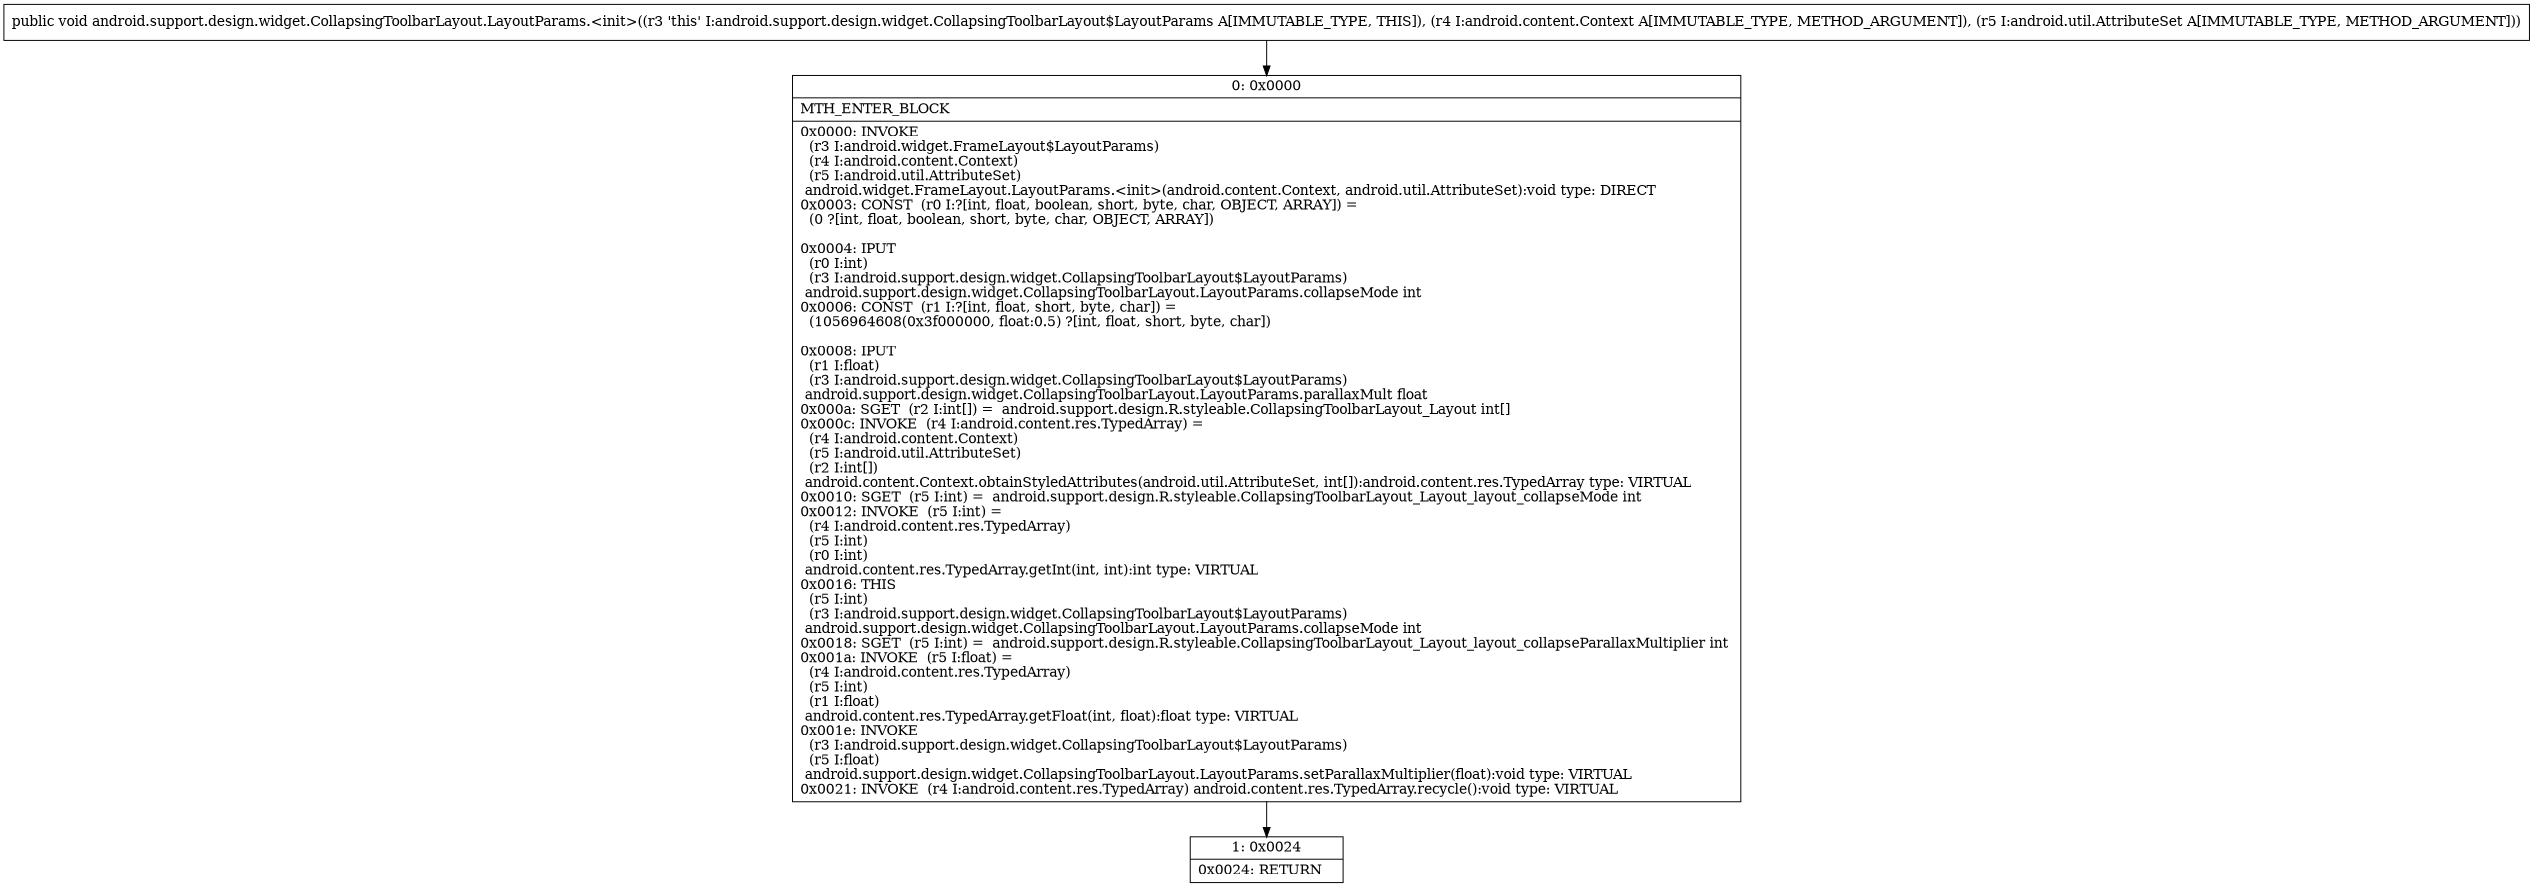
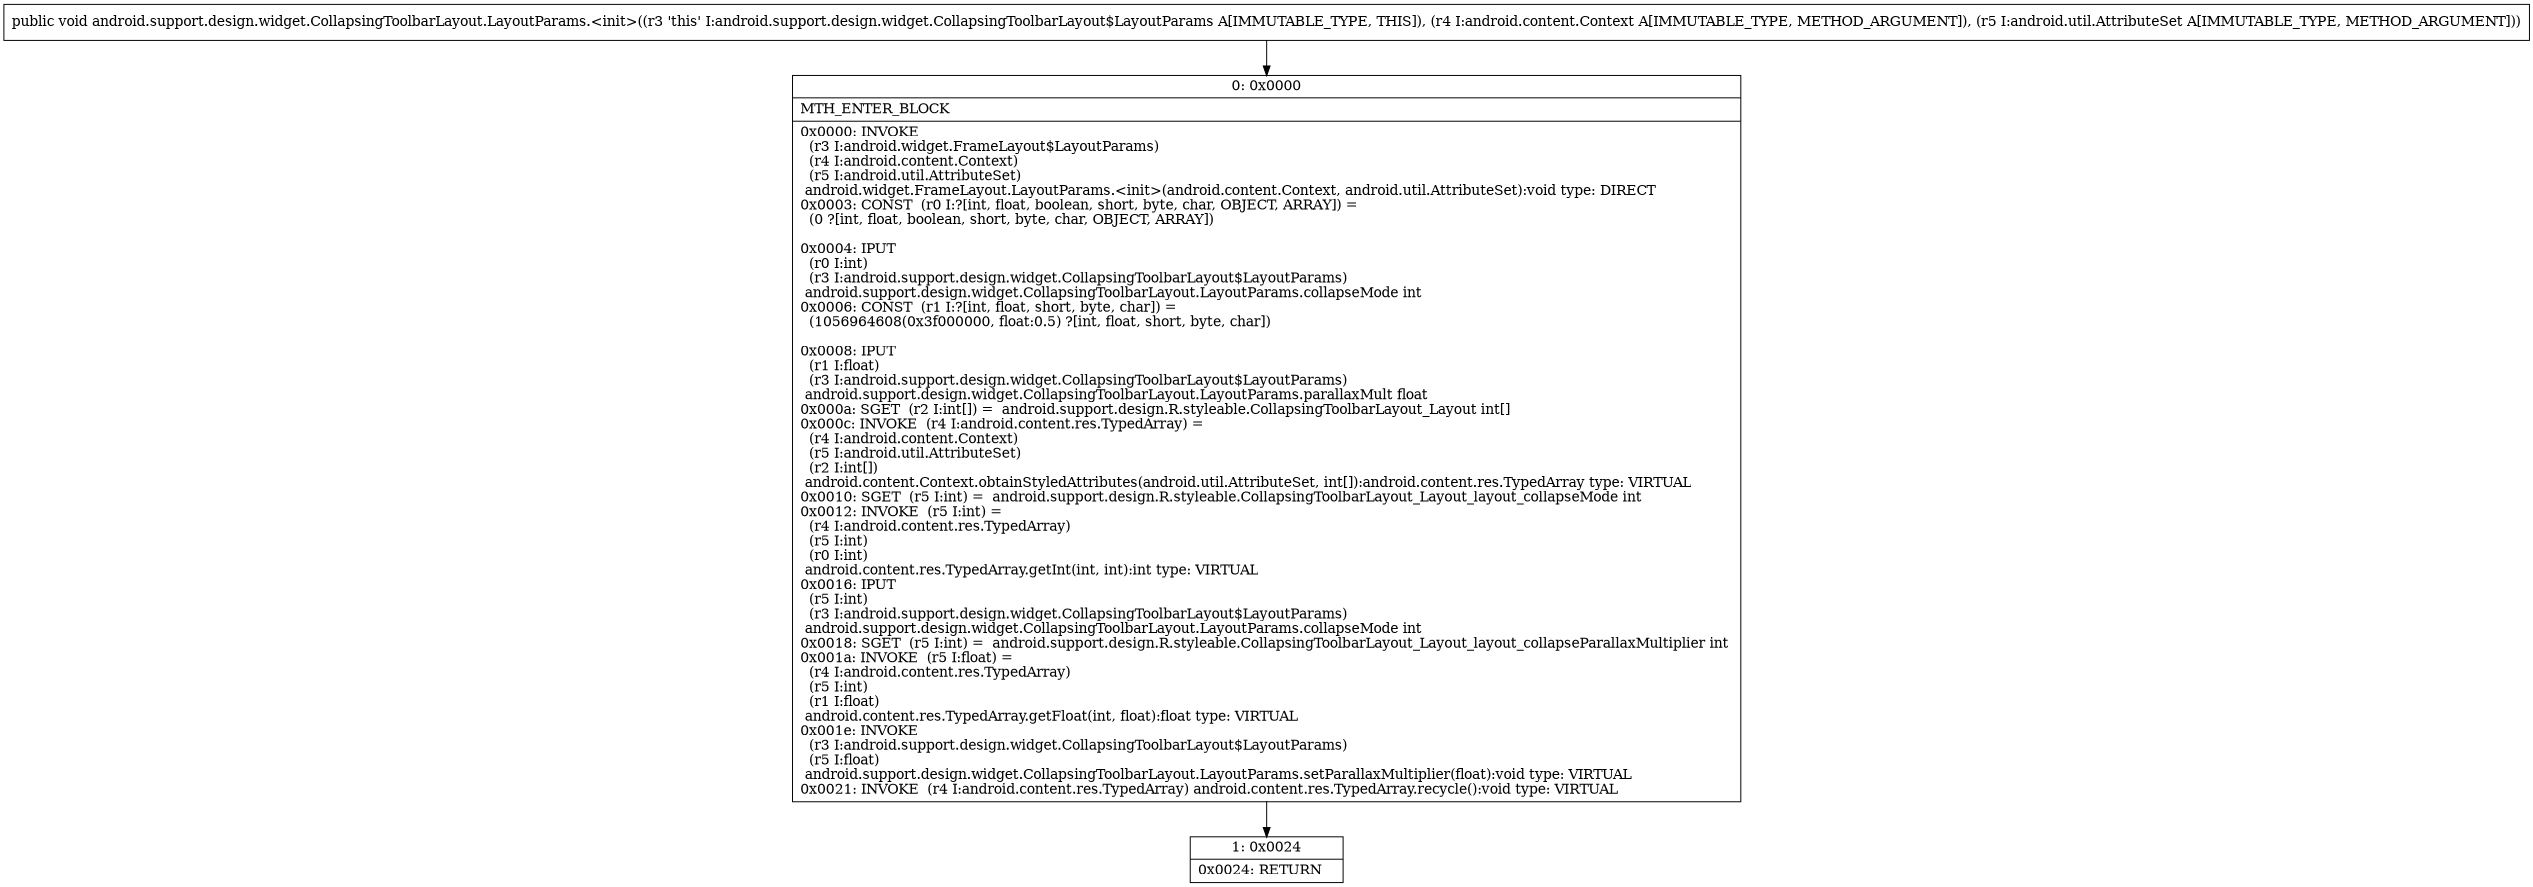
  digraph {
    node [shape=record]
-   n1 [label="{0\:\ 0x0000|MTH_ENTER_BLOCK\l|0x0000: INVOKE  \l  (r3 I:android.widget.FrameLayout$LayoutParams)\l  (r4 I:android.content.Context)\l  (r5 I:android.util.AttributeSet)\l android.widget.FrameLayout.LayoutParams.\<init\>(android.content.Context, android.util.AttributeSet):void type: DIRECT \l0x0003: CONST  (r0 I:?[int, float, boolean, short, byte, char, OBJECT, ARRAY]) = \l  (0 ?[int, float, boolean, short, byte, char, OBJECT, ARRAY])\l \l0x0004: IPUT  \l  (r0 I:int)\l  (r3 I:android.support.design.widget.CollapsingToolbarLayout$LayoutParams)\l android.support.design.widget.CollapsingToolbarLayout.LayoutParams.collapseMode int \l0x0006: CONST  (r1 I:?[int, float, short, byte, char]) = \l  (1056964608(0x3f000000, float:0.5) ?[int, float, short, byte, char])\l \l0x0008: IPUT  \l  (r1 I:float)\l  (r3 I:android.support.design.widget.CollapsingToolbarLayout$LayoutParams)\l android.support.design.widget.CollapsingToolbarLayout.LayoutParams.parallaxMult float \l0x000a: SGET  (r2 I:int[]) =  android.support.design.R.styleable.CollapsingToolbarLayout_Layout int[] \l0x000c: INVOKE  (r4 I:android.content.res.TypedArray) = \l  (r4 I:android.content.Context)\l  (r5 I:android.util.AttributeSet)\l  (r2 I:int[])\l android.content.Context.obtainStyledAttributes(android.util.AttributeSet, int[]):android.content.res.TypedArray type: VIRTUAL \l0x0010: SGET  (r5 I:int) =  android.support.design.R.styleable.CollapsingToolbarLayout_Layout_layout_collapseMode int \l0x0012: INVOKE  (r5 I:int) = \l  (r4 I:android.content.res.TypedArray)\l  (r5 I:int)\l  (r0 I:int)\l android.content.res.TypedArray.getInt(int, int):int type: VIRTUAL \l0x0016: THIS  \l  (r5 I:int)\l  (r3 I:android.support.design.widget.CollapsingToolbarLayout$LayoutParams)\l android.support.design.widget.CollapsingToolbarLayout.LayoutParams.collapseMode int \l0x0018: SGET  (r5 I:int) =  android.support.design.R.styleable.CollapsingToolbarLayout_Layout_layout_collapseParallaxMultiplier int \l0x001a: INVOKE  (r5 I:float) = \l  (r4 I:android.content.res.TypedArray)\l  (r5 I:int)\l  (r1 I:float)\l android.content.res.TypedArray.getFloat(int, float):float type: VIRTUAL \l0x001e: INVOKE  \l  (r3 I:android.support.design.widget.CollapsingToolbarLayout$LayoutParams)\l  (r5 I:float)\l android.support.design.widget.CollapsingToolbarLayout.LayoutParams.setParallaxMultiplier(float):void type: VIRTUAL \l0x0021: INVOKE  (r4 I:android.content.res.TypedArray) android.content.res.TypedArray.recycle():void type: VIRTUAL \l}"]
+   n1 [label="{0\:\ 0x0000|MTH_ENTER_BLOCK\l|0x0000: INVOKE  \l  (r3 I:android.widget.FrameLayout$LayoutParams)\l  (r4 I:android.content.Context)\l  (r5 I:android.util.AttributeSet)\l android.widget.FrameLayout.LayoutParams.\<init\>(android.content.Context, android.util.AttributeSet):void type: DIRECT \l0x0003: CONST  (r0 I:?[int, float, boolean, short, byte, char, OBJECT, ARRAY]) = \l  (0 ?[int, float, boolean, short, byte, char, OBJECT, ARRAY])\l \l0x0004: IPUT  \l  (r0 I:int)\l  (r3 I:android.support.design.widget.CollapsingToolbarLayout$LayoutParams)\l android.support.design.widget.CollapsingToolbarLayout.LayoutParams.collapseMode int \l0x0006: CONST  (r1 I:?[int, float, short, byte, char]) = \l  (1056964608(0x3f000000, float:0.5) ?[int, float, short, byte, char])\l \l0x0008: IPUT  \l  (r1 I:float)\l  (r3 I:android.support.design.widget.CollapsingToolbarLayout$LayoutParams)\l android.support.design.widget.CollapsingToolbarLayout.LayoutParams.parallaxMult float \l0x000a: SGET  (r2 I:int[]) =  android.support.design.R.styleable.CollapsingToolbarLayout_Layout int[] \l0x000c: INVOKE  (r4 I:android.content.res.TypedArray) = \l  (r4 I:android.content.Context)\l  (r5 I:android.util.AttributeSet)\l  (r2 I:int[])\l android.content.Context.obtainStyledAttributes(android.util.AttributeSet, int[]):android.content.res.TypedArray type: VIRTUAL \l0x0010: SGET  (r5 I:int) =  android.support.design.R.styleable.CollapsingToolbarLayout_Layout_layout_collapseMode int \l0x0012: INVOKE  (r5 I:int) = \l  (r4 I:android.content.res.TypedArray)\l  (r5 I:int)\l  (r0 I:int)\l android.content.res.TypedArray.getInt(int, int):int type: VIRTUAL \l0x0016: IPUT  \l  (r5 I:int)\l  (r3 I:android.support.design.widget.CollapsingToolbarLayout$LayoutParams)\l android.support.design.widget.CollapsingToolbarLayout.LayoutParams.collapseMode int \l0x0018: SGET  (r5 I:int) =  android.support.design.R.styleable.CollapsingToolbarLayout_Layout_layout_collapseParallaxMultiplier int \l0x001a: INVOKE  (r5 I:float) = \l  (r4 I:android.content.res.TypedArray)\l  (r5 I:int)\l  (r1 I:float)\l android.content.res.TypedArray.getFloat(int, float):float type: VIRTUAL \l0x001e: INVOKE  \l  (r3 I:android.support.design.widget.CollapsingToolbarLayout$LayoutParams)\l  (r5 I:float)\l android.support.design.widget.CollapsingToolbarLayout.LayoutParams.setParallaxMultiplier(float):void type: VIRTUAL \l0x0021: INVOKE  (r4 I:android.content.res.TypedArray) android.content.res.TypedArray.recycle():void type: VIRTUAL \l}"]
    n2 [label="{1\:\ 0x0024|0x0024: RETURN   \l}"]
    n3 [label="{public void android.support.design.widget.CollapsingToolbarLayout.LayoutParams.\<init\>((r3 'this' I:android.support.design.widget.CollapsingToolbarLayout$LayoutParams A[IMMUTABLE_TYPE, THIS]), (r4 I:android.content.Context A[IMMUTABLE_TYPE, METHOD_ARGUMENT]), (r5 I:android.util.AttributeSet A[IMMUTABLE_TYPE, METHOD_ARGUMENT])) }"]
    n1 -> n2
    n3 -> n1
  }
